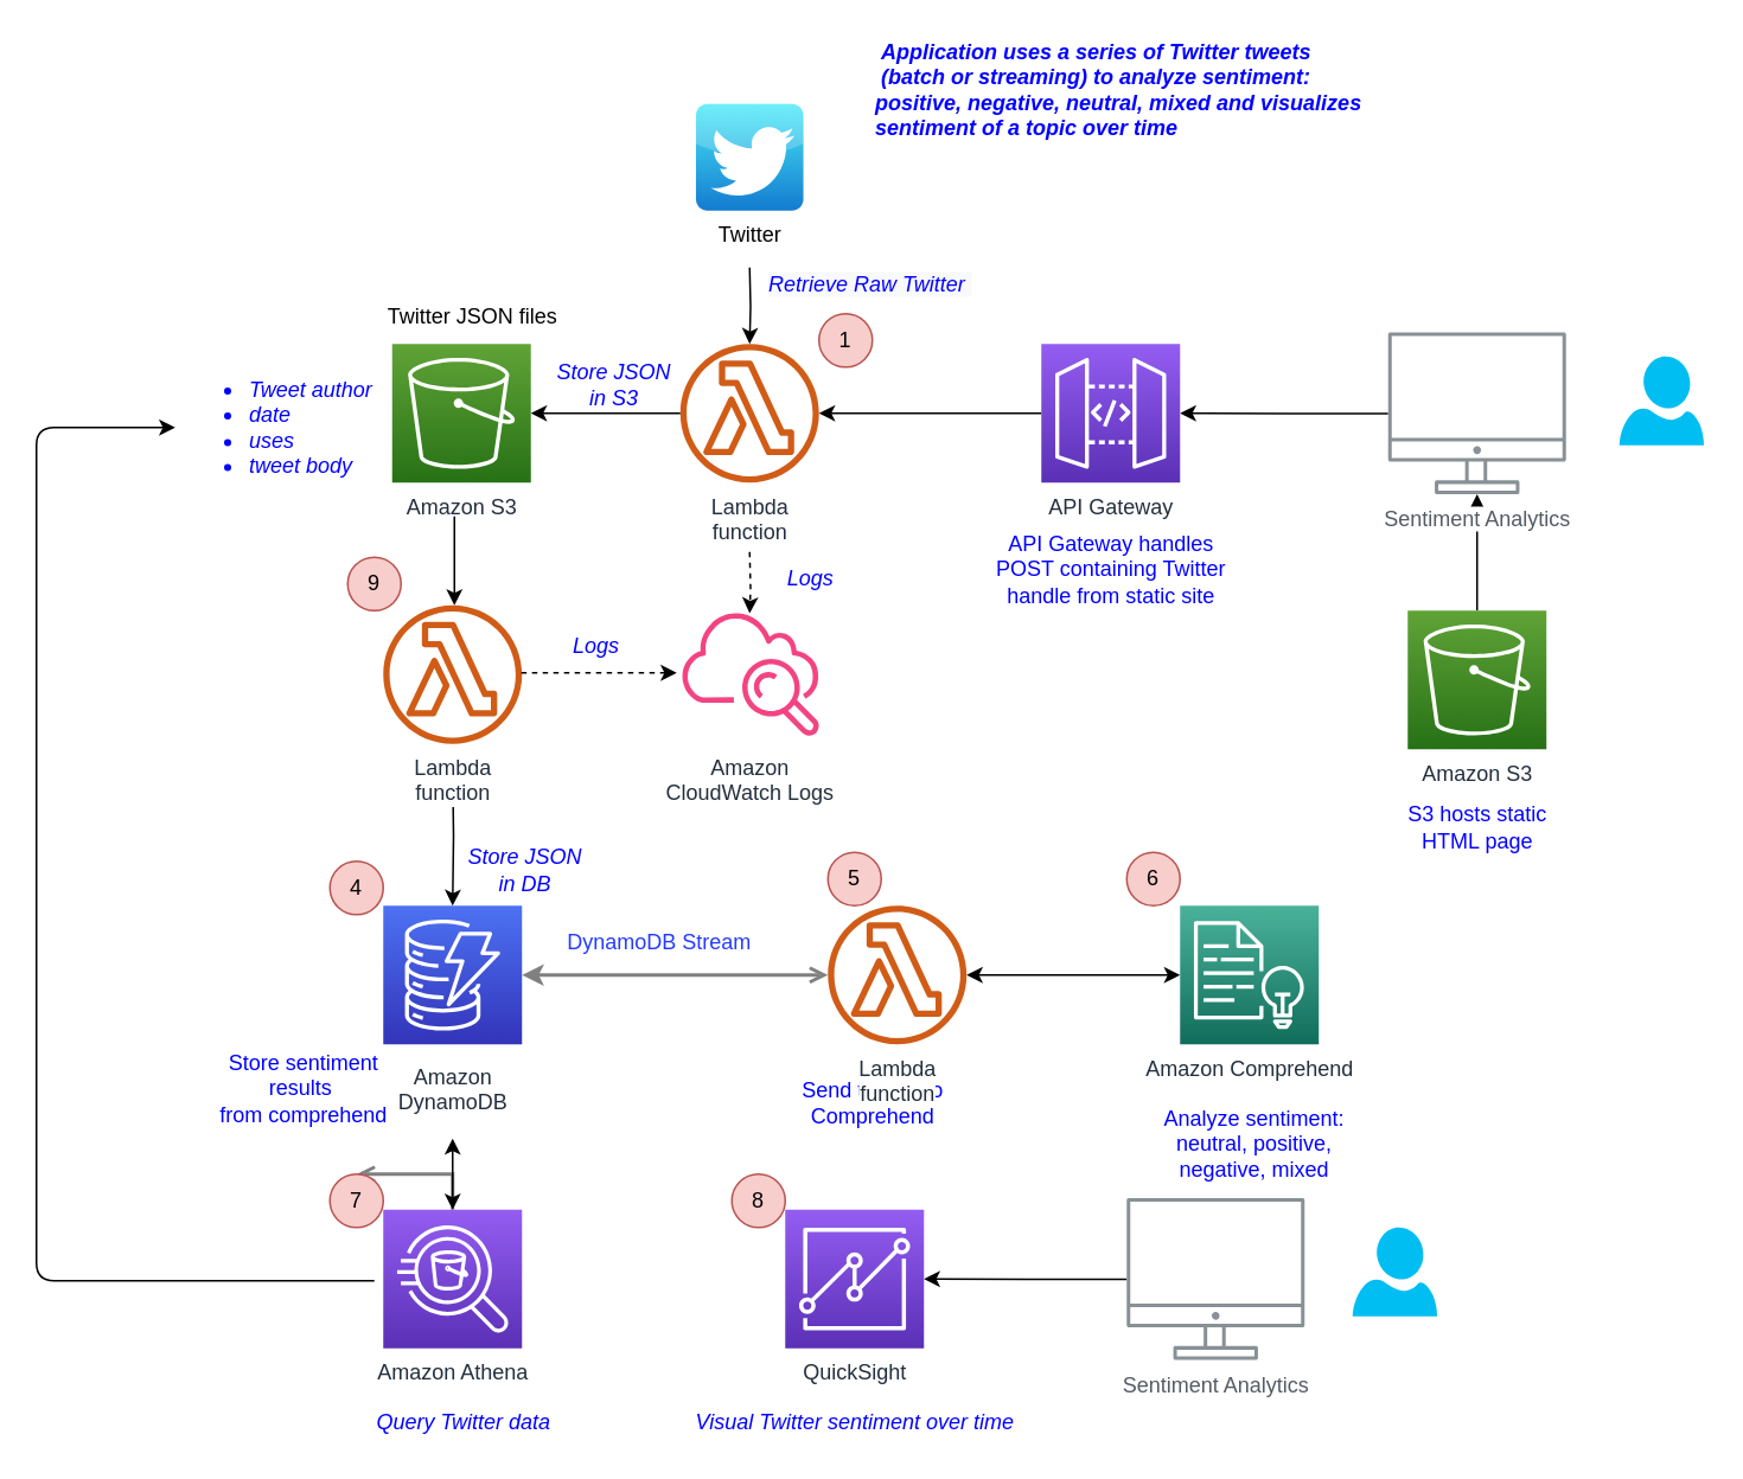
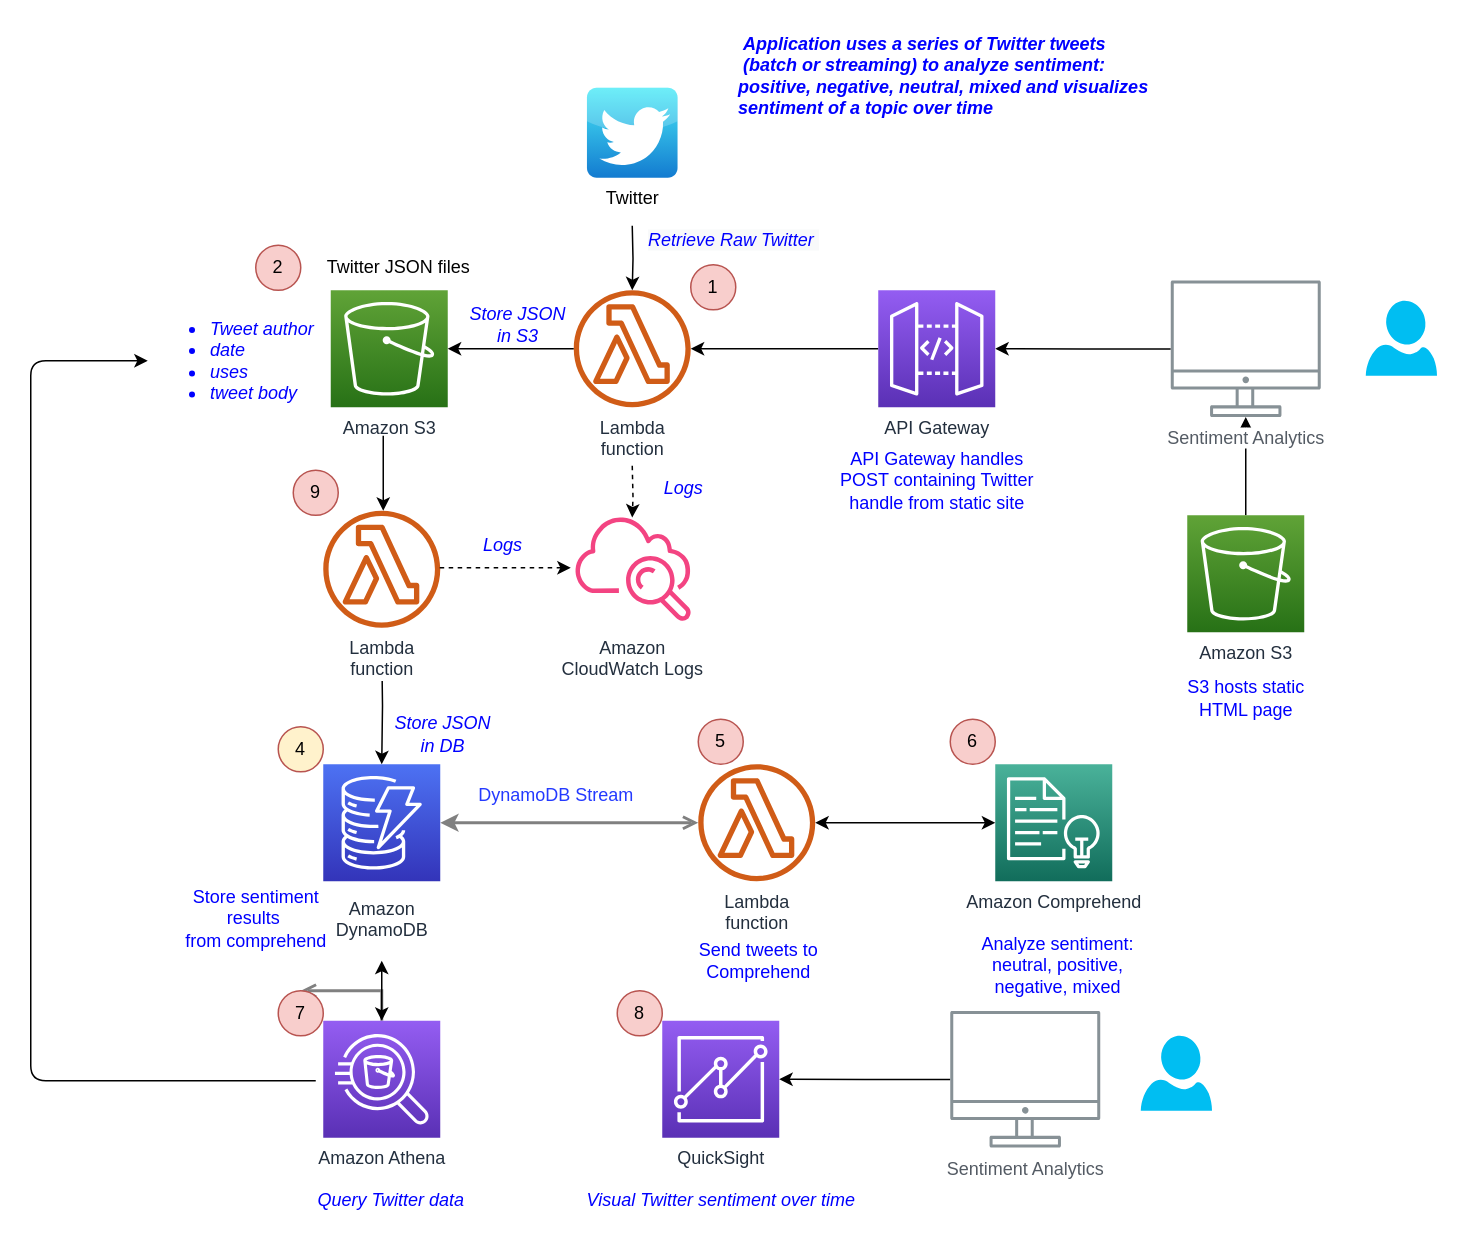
  <mxCell id="0" />
  <mxCell id="1" parent="0" />
  <mxCell id="2" style="edgeStyle=orthogonalEdgeStyle;rounded=0;orthogonalLoop=1;jettySize=auto;html=1;" parent="1" target="3" edge="1"><mxGeometry relative="1" as="geometry"><mxPoint x="421" y="170" as="targetPoint" /><mxPoint x="421" y="150" as="sourcePoint" /></mxGeometry></mxCell>
  <mxCell id="3" value="Lambda&lt;br&gt;function" style="outlineConnect=0;fontColor=#232F3E;gradientColor=none;fillColor=#D05C17;strokeColor=none;dashed=0;verticalLabelPosition=bottom;verticalAlign=top;align=center;html=1;fontSize=12;fontStyle=0;aspect=fixed;pointerEvents=1;shape=mxgraph.aws4.lambda_function;labelBackgroundColor=#ffffff;" parent="1" vertex="1"><mxGeometry x="382" y="193" width="78" height="78" as="geometry" /></mxCell>
  <mxCell id="4" value="Amazon S3" style="outlineConnect=0;fontColor=#232F3E;gradientColor=#60A337;gradientDirection=north;fillColor=#277116;strokeColor=#ffffff;dashed=0;verticalLabelPosition=bottom;verticalAlign=top;align=center;html=1;fontSize=12;fontStyle=0;aspect=fixed;shape=mxgraph.aws4.resourceIcon;resIcon=mxgraph.aws4.s3;labelBackgroundColor=#ffffff;" parent="1" vertex="1"><mxGeometry x="220" y="193" width="78" height="78" as="geometry" /></mxCell>
  <mxCell id="5" value="Amazon&lt;br&gt;DynamoDB" style="outlineConnect=0;fontColor=#232F3E;gradientColor=#4D72F3;gradientDirection=north;fillColor=#3334B9;strokeColor=#ffffff;dashed=0;verticalLabelPosition=bottom;verticalAlign=top;align=center;html=1;fontSize=12;fontStyle=0;aspect=fixed;shape=mxgraph.aws4.resourceIcon;resIcon=mxgraph.aws4.dynamodb;labelBackgroundColor=#ffffff;spacingTop=5;" parent="1" vertex="1"><mxGeometry x="215" y="509" width="78" height="78" as="geometry" /></mxCell>
  <mxCell id="6" value="Amazon&lt;br&gt;CloudWatch Logs&lt;br&gt;" style="outlineConnect=0;fontColor=#232F3E;gradientColor=none;gradientDirection=north;fillColor=#F34482;strokeColor=none;dashed=0;verticalLabelPosition=bottom;verticalAlign=top;align=center;html=1;fontSize=12;fontStyle=0;aspect=fixed;shape=mxgraph.aws4.cloudwatch;labelBackgroundColor=#ffffff;" parent="1" vertex="1"><mxGeometry x="382" y="340" width="78" height="78" as="geometry" /></mxCell>
  <mxCell id="7" value="" style="edgeStyle=orthogonalEdgeStyle;rounded=0;orthogonalLoop=1;jettySize=auto;html=1;startArrow=none;startFill=0;endArrow=open;endFill=0;strokeColor=#808080;strokeWidth=2;" parent="1" source="9" target="36" edge="1"><mxGeometry relative="1" as="geometry" /></mxCell>
  <mxCell id="8" value="" style="edgeStyle=orthogonalEdgeStyle;rounded=0;orthogonalLoop=1;jettySize=auto;html=1;startArrow=classic;startFill=1;" parent="1" source="9" edge="1"><mxGeometry relative="1" as="geometry"><mxPoint x="254" y="640" as="targetPoint" /></mxGeometry></mxCell>
  <mxCell id="9" value="Amazon Athena" style="outlineConnect=0;fontColor=#232F3E;gradientColor=#945DF2;gradientDirection=north;fillColor=#5A30B5;strokeColor=#ffffff;dashed=0;verticalLabelPosition=bottom;verticalAlign=top;align=center;html=1;fontSize=12;fontStyle=0;aspect=fixed;shape=mxgraph.aws4.resourceIcon;resIcon=mxgraph.aws4.athena;labelBackgroundColor=#ffffff;" parent="1" vertex="1"><mxGeometry x="215" y="680" width="78" height="78" as="geometry" /></mxCell>
  <mxCell id="10" value="" style="edgeStyle=orthogonalEdgeStyle;rounded=0;orthogonalLoop=1;jettySize=auto;html=1;" parent="1" target="5" edge="1"><mxGeometry relative="1" as="geometry"><mxPoint x="254" y="430" as="sourcePoint" /></mxGeometry></mxCell>
  <mxCell id="11" value="Amazon Comprehend" style="outlineConnect=0;fontColor=#232F3E;gradientColor=#4AB29A;gradientDirection=north;fillColor=#116D5B;strokeColor=#ffffff;dashed=0;verticalLabelPosition=bottom;verticalAlign=top;align=center;html=1;fontSize=12;fontStyle=0;aspect=fixed;shape=mxgraph.aws4.resourceIcon;resIcon=mxgraph.aws4.comprehend;" parent="1" vertex="1"><mxGeometry x="663" y="509" width="78" height="78" as="geometry" /></mxCell>
  <mxCell id="12" value="QuickSight" style="outlineConnect=0;fontColor=#232F3E;gradientColor=#945DF2;gradientDirection=north;fillColor=#5A30B5;strokeColor=#ffffff;dashed=0;verticalLabelPosition=bottom;verticalAlign=top;align=center;html=1;fontSize=12;fontStyle=0;aspect=fixed;shape=mxgraph.aws4.resourceIcon;resIcon=mxgraph.aws4.quicksight;" parent="1" vertex="1"><mxGeometry x="441" y="680" width="78" height="78" as="geometry" /></mxCell>
  <mxCell id="13" value="Twitter JSON files" style="text;html=1;resizable=0;autosize=1;align=center;verticalAlign=middle;points=[];fillColor=none;strokeColor=none;rounded=0;" parent="1" vertex="1"><mxGeometry x="210" y="168" width="110" height="20" as="geometry" /></mxCell>
+ <mxCell id="14" value="2" style="ellipse;whiteSpace=wrap;html=1;aspect=fixed;fillColor=#f8cecc;strokeColor=#b85450;" parent="1" vertex="1"><mxGeometry x="170" y="163" width="30" height="30" as="geometry" /></mxCell>
  <mxCell id="15" value="&amp;nbsp;Application uses a series of Twitter tweets&lt;br&gt;&amp;nbsp;(batch or streaming) to analyze sentiment:&amp;nbsp;&lt;br&gt;positive, negative, neutral, mixed and visualizes &lt;br&gt;sentiment of a topic over time&amp;nbsp;" style="text;html=1;resizable=1;autosize=1;align=left;verticalAlign=middle;points=[];fillColor=none;strokeColor=none;rounded=0;fontStyle=3;fontColor=#0000FF;resizeWidth=1;" parent="1" vertex="1"><mxGeometry x="490" y="20" width="290" height="60" as="geometry" /></mxCell>
  <mxCell id="16" value="Analyze sentiment: &lt;br&gt;neutral, positive, &lt;br&gt;negative, mixed" style="text;html=1;resizable=1;autosize=0;align=center;verticalAlign=middle;points=[];fillColor=none;strokeColor=none;rounded=0;fontColor=#0000FF;whiteSpace=wrap;" parent="1" vertex="1"><mxGeometry x="640" y="625" width="130" height="35" as="geometry" /></mxCell>
  <mxCell id="17" value="Store sentiment &lt;br&gt;results&amp;nbsp;&lt;br&gt;from comprehend" style="text;html=1;resizable=1;autosize=1;align=center;verticalAlign=middle;points=[];fillColor=none;strokeColor=none;rounded=0;fontColor=#0000FF;resizeWidth=1;resizeHeight=1;" parent="1" vertex="1"><mxGeometry x="115" y="587" width="110" height="50" as="geometry" /></mxCell>
  <mxCell id="18" value="1" style="ellipse;whiteSpace=wrap;html=1;aspect=fixed;fillColor=#f8cecc;strokeColor=#b85450;" parent="1" vertex="1"><mxGeometry x="460" y="176" width="30" height="30" as="geometry" /></mxCell>
  <mxCell id="19" value="Lambda&lt;br&gt;function" style="outlineConnect=0;fontColor=#232F3E;gradientColor=none;fillColor=#D05C17;strokeColor=none;dashed=0;verticalLabelPosition=bottom;verticalAlign=top;align=center;html=1;fontSize=12;fontStyle=0;aspect=fixed;pointerEvents=1;shape=mxgraph.aws4.lambda_function;labelBackgroundColor=#ffffff;" parent="1" vertex="1"><mxGeometry x="215" y="340" width="78" height="78" as="geometry" /></mxCell>
  <mxCell id="20" value="9" style="ellipse;whiteSpace=wrap;html=1;aspect=fixed;fillColor=#f8cecc;strokeColor=#b85450;" parent="1" vertex="1"><mxGeometry x="195" y="313" width="30" height="30" as="geometry" /></mxCell>
  <mxCell id="21" value="" style="edgeStyle=orthogonalEdgeStyle;rounded=0;orthogonalLoop=1;jettySize=auto;html=1;" parent="1" source="3" target="4" edge="1"><mxGeometry relative="1" as="geometry"><mxPoint x="460" y="232" as="sourcePoint" /><mxPoint x="640" y="232" as="targetPoint" /></mxGeometry></mxCell>
  <mxCell id="22" value="Query Twitter data" style="text;html=1;resizable=0;autosize=0;align=center;verticalAlign=middle;points=[];fillColor=none;strokeColor=none;rounded=0;fontStyle=2;fontColor=#0000FF;" parent="1" vertex="1"><mxGeometry x="175" y="790" width="170" height="20" as="geometry" /></mxCell>
  <mxCell id="23" value="Store JSON&lt;br&gt;in S3" style="text;html=1;resizable=0;autosize=0;align=center;verticalAlign=middle;points=[];fillColor=none;strokeColor=none;rounded=0;fontStyle=2;fontColor=#0000FF;whiteSpace=wrap;" parent="1" vertex="1"><mxGeometry x="260" y="206" width="170" height="20" as="geometry" /></mxCell>
  <mxCell id="24" value="" style="edgeStyle=orthogonalEdgeStyle;rounded=0;orthogonalLoop=1;jettySize=auto;html=1;" parent="1" edge="1"><mxGeometry relative="1" as="geometry"><mxPoint x="255" y="300" as="sourcePoint" /><mxPoint x="255" y="340" as="targetPoint" /><Array as="points"><mxPoint x="255" y="290" /><mxPoint x="255" y="290" /></Array></mxGeometry></mxCell>
  <mxCell id="25" value="&lt;ul&gt;&lt;li&gt;Tweet author&amp;nbsp;&lt;/li&gt;&lt;li&gt;date&lt;br&gt;&lt;/li&gt;&lt;li&gt;uses&lt;br&gt;&lt;/li&gt;&lt;li&gt;tweet body&lt;br&gt;&lt;/li&gt;&lt;/ul&gt;" style="text;html=1;resizable=1;autosize=0;align=left;verticalAlign=middle;points=[];fillColor=none;strokeColor=none;rounded=0;fontStyle=2;fontColor=#0000FF;whiteSpace=wrap;resizeWidth=1;resizeHeight=1;" parent="1" vertex="1"><mxGeometry x="98" y="230" width="120" height="20" as="geometry" /></mxCell>
  <mxCell id="26" value="Twitter" style="dashed=0;outlineConnect=0;html=1;align=center;labelPosition=center;verticalLabelPosition=bottom;verticalAlign=top;shape=mxgraph.webicons.twitter;fillColor=#49EAF7;gradientColor=#137BD0" parent="1" vertex="1"><mxGeometry x="390.8" y="58" width="60.4" height="60" as="geometry" /></mxCell>
  <mxCell id="27" value="&lt;span style=&quot;color: rgb(0, 0, 255); font-family: helvetica; font-size: 12px; font-style: italic; font-weight: normal; letter-spacing: normal; text-align: center; text-indent: 0px; text-transform: none; word-spacing: 0px; background-color: rgb(248, 249, 250); text-decoration: none; display: inline; float: none;&quot;&gt;Retrieve Raw Twitter&lt;span class=&quot;Apple-converted-space&quot;&gt;&amp;nbsp;&lt;/span&gt;&lt;/span&gt;" style="text;whiteSpace=wrap;html=1;" parent="1" vertex="1"><mxGeometry x="430" y="146" width="140" height="30" as="geometry" /></mxCell>
- <mxCell id="28" value="Send tweets to &lt;br&gt;Comprehend" style="text;html=1;resizable=1;autosize=1;align=center;verticalAlign=middle;points=[];fillColor=none;strokeColor=none;rounded=0;fontColor=#0000FF;resizeWidth=1;resizeHeight=1;" parent="1" vertex="1"><mxGeometry x="440" y="605" width="100" height="30" as="geometry" /></mxCell>
+ <mxCell id="28" value="Send tweets to &lt;br&gt;Comprehend" style="text;html=1;resizable=1;autosize=1;align=center;verticalAlign=middle;points=[];fillColor=none;strokeColor=none;rounded=0;fontColor=#0000FF;resizeWidth=1;resizeHeight=1;" parent="1" vertex="1"><mxGeometry x="455" y="625" width="100" height="30" as="geometry" /></mxCell>
  <mxCell id="29" value="Visual Twitter sentiment over time" style="text;html=1;resizable=0;autosize=0;align=center;verticalAlign=middle;points=[];fillColor=none;strokeColor=none;rounded=0;fontStyle=2;fontColor=#0000FF;" parent="1" vertex="1"><mxGeometry x="395" y="790" width="170" height="20" as="geometry" /></mxCell>
  <mxCell id="30" style="edgeStyle=orthogonalEdgeStyle;rounded=0;orthogonalLoop=1;jettySize=auto;html=1;dashed=1;" parent="1" target="6" edge="1"><mxGeometry relative="1" as="geometry"><mxPoint x="431" y="203" as="targetPoint" /><mxPoint x="421" y="310" as="sourcePoint" /></mxGeometry></mxCell>
  <mxCell id="31" value="Logs" style="text;html=1;resizable=1;autosize=0;align=center;verticalAlign=middle;points=[];fillColor=none;strokeColor=none;rounded=0;fontStyle=2;fontColor=#0000FF;" parent="1" vertex="1"><mxGeometry x="430" y="315" width="50" height="20" as="geometry" /></mxCell>
  <mxCell id="32" value="" style="edgeStyle=orthogonalEdgeStyle;rounded=0;orthogonalLoop=1;jettySize=auto;html=1;dashed=1;entryX=0.235;entryY=1.25;entryDx=0;entryDy=0;entryPerimeter=0;endArrow=none;endFill=0;startArrow=classic;startFill=1;" parent="1" target="37" edge="1"><mxGeometry relative="1" as="geometry"><mxPoint x="380" y="378" as="sourcePoint" /><mxPoint x="650" y="379" as="targetPoint" /><Array as="points"><mxPoint x="370" y="378" /><mxPoint x="370" y="378" /></Array></mxGeometry></mxCell>
- <mxCell id="33" value="4" style="ellipse;whiteSpace=wrap;html=1;aspect=fixed;fillColor=#f8cecc;strokeColor=#b85450;" parent="1" vertex="1"><mxGeometry x="185" y="484" width="30" height="30" as="geometry" /></mxCell>
+ <mxCell id="33" value="4" style="ellipse;whiteSpace=wrap;html=1;aspect=fixed;fillColor=#fff2cc;strokeColor=#b85450;" parent="1" vertex="1"><mxGeometry x="185" y="484" width="30" height="30" as="geometry" /></mxCell>
  <mxCell id="34" value="5" style="ellipse;whiteSpace=wrap;html=1;aspect=fixed;fillColor=#f8cecc;strokeColor=#b85450;" parent="1" vertex="1"><mxGeometry x="465" y="479" width="30" height="30" as="geometry" /></mxCell>
  <mxCell id="35" value="6" style="ellipse;whiteSpace=wrap;html=1;aspect=fixed;fillColor=#f8cecc;strokeColor=#b85450;" parent="1" vertex="1"><mxGeometry x="633" y="479" width="30" height="30" as="geometry" /></mxCell>
  <mxCell id="36" value="7" style="ellipse;whiteSpace=wrap;html=1;aspect=fixed;fillColor=#f8cecc;strokeColor=#b85450;" parent="1" vertex="1"><mxGeometry x="185" y="660" width="30" height="30" as="geometry" /></mxCell>
  <mxCell id="37" value="Logs" style="text;html=1;resizable=1;autosize=0;align=center;verticalAlign=middle;points=[];fillColor=none;strokeColor=none;rounded=0;fontStyle=2;fontColor=#0000FF;whiteSpace=wrap;resizeWidth=1;resizeHeight=1;" parent="1" vertex="1"><mxGeometry x="250" y="353" width="170" height="20" as="geometry" /></mxCell>
  <mxCell id="38" value="Lambda&lt;br&gt;function" style="outlineConnect=0;fontColor=#232F3E;gradientColor=none;fillColor=#D05C17;strokeColor=none;dashed=0;verticalLabelPosition=bottom;verticalAlign=top;align=center;html=1;fontSize=12;fontStyle=0;aspect=fixed;pointerEvents=1;shape=mxgraph.aws4.lambda_function;labelBackgroundColor=#ffffff;" parent="1" vertex="1"><mxGeometry x="465" y="509" width="78" height="78" as="geometry" /></mxCell>
  <mxCell id="39" style="edgeStyle=orthogonalEdgeStyle;rounded=0;orthogonalLoop=1;jettySize=auto;html=1;startArrow=classic;startFill=1;" parent="1" source="38" target="11" edge="1"><mxGeometry relative="1" as="geometry"><mxPoint x="605" y="560" as="targetPoint" /><mxPoint x="505" y="509" as="sourcePoint" /></mxGeometry></mxCell>
  <mxCell id="40" value="8" style="ellipse;whiteSpace=wrap;html=1;aspect=fixed;fillColor=#f8cecc;strokeColor=#b85450;" parent="1" vertex="1"><mxGeometry x="411" y="660" width="30" height="30" as="geometry" /></mxCell>
  <mxCell id="41" value="DynamoDB Stream" style="text;html=1;resizable=0;autosize=1;align=center;verticalAlign=middle;points=[];fillColor=none;strokeColor=none;rounded=0;fontColor=#243AFF;" parent="1" vertex="1"><mxGeometry x="310" y="520" width="120" height="20" as="geometry" /></mxCell>
  <mxCell id="42" value="" style="edgeStyle=orthogonalEdgeStyle;rounded=0;orthogonalLoop=1;jettySize=auto;html=1;strokeColor=#808080;strokeWidth=2;startArrow=classic;startFill=1;endArrow=open;endFill=0;" parent="1" source="5" target="38" edge="1"><mxGeometry relative="1" as="geometry"><mxPoint x="738" y="548" as="sourcePoint" /><mxPoint x="930" y="548" as="targetPoint" /></mxGeometry></mxCell>
  <mxCell id="43" value="" style="endArrow=classic;html=1;fontColor=#243AFF;edgeStyle=orthogonalEdgeStyle;" parent="1" target="25" edge="1"><mxGeometry width="50" height="50" relative="1" as="geometry"><mxPoint x="210" y="720" as="sourcePoint" /><mxPoint x="40" y="240" as="targetPoint" /><Array as="points"><mxPoint x="20" y="720" /><mxPoint x="20" y="240" /></Array></mxGeometry></mxCell>
  <mxCell id="44" value="Store JSON&lt;br&gt;in DB" style="text;html=1;resizable=0;autosize=0;align=center;verticalAlign=middle;points=[];fillColor=none;strokeColor=none;rounded=0;fontStyle=2;fontColor=#0000FF;whiteSpace=wrap;" parent="1" vertex="1"><mxGeometry x="210" y="479" width="170" height="20" as="geometry" /></mxCell>
  <mxCell id="45" value="" style="edgeStyle=orthogonalEdgeStyle;rounded=0;orthogonalLoop=1;jettySize=auto;html=1;" edge="1" parent="1" source="47" target="53"><mxGeometry relative="1" as="geometry" /></mxCell>
  <mxCell id="46" value="" style="edgeStyle=orthogonalEdgeStyle;rounded=0;orthogonalLoop=1;jettySize=auto;html=1;startArrow=classic;startFill=1;endArrow=none;endFill=0;" edge="1" parent="1" source="47" target="54"><mxGeometry relative="1" as="geometry" /></mxCell>
  <mxCell id="47" value="Sentiment Analytics" style="outlineConnect=0;gradientColor=none;fontColor=#545B64;strokeColor=none;fillColor=#879196;dashed=0;verticalLabelPosition=bottom;verticalAlign=top;align=center;html=1;fontSize=12;fontStyle=0;aspect=fixed;shape=mxgraph.aws4.illustration_desktop;pointerEvents=1;labelBackgroundColor=#ffffff;" parent="1" vertex="1"><mxGeometry x="780" y="186.5" width="100" height="91" as="geometry" /></mxCell>
  <mxCell id="48" value="" style="verticalLabelPosition=bottom;html=1;verticalAlign=top;align=center;strokeColor=none;fillColor=#00BEF2;shape=mxgraph.azure.user;" vertex="1" parent="1"><mxGeometry x="760" y="690" width="47.5" height="50" as="geometry" /></mxCell>
  <mxCell id="49" value="" style="verticalLabelPosition=bottom;html=1;verticalAlign=top;align=center;strokeColor=none;fillColor=#00BEF2;shape=mxgraph.azure.user;" vertex="1" parent="1"><mxGeometry x="910" y="200" width="47.5" height="50" as="geometry" /></mxCell>
  <mxCell id="50" value="" style="edgeStyle=orthogonalEdgeStyle;rounded=0;orthogonalLoop=1;jettySize=auto;html=1;" edge="1" parent="1" source="51" target="12"><mxGeometry relative="1" as="geometry" /></mxCell>
  <mxCell id="51" value="Sentiment Analytics" style="outlineConnect=0;gradientColor=none;fontColor=#545B64;strokeColor=none;fillColor=#879196;dashed=0;verticalLabelPosition=bottom;verticalAlign=top;align=center;html=1;fontSize=12;fontStyle=0;aspect=fixed;shape=mxgraph.aws4.illustration_desktop;pointerEvents=1;labelBackgroundColor=#ffffff;" vertex="1" parent="1"><mxGeometry x="633" y="673.5" width="100" height="91" as="geometry" /></mxCell>
  <mxCell id="52" value="" style="edgeStyle=orthogonalEdgeStyle;rounded=0;orthogonalLoop=1;jettySize=auto;html=1;" edge="1" parent="1" source="53" target="3"><mxGeometry relative="1" as="geometry" /></mxCell>
  <mxCell id="53" value="API Gateway" style="points=[[0,0,0],[0.25,0,0],[0.5,0,0],[0.75,0,0],[1,0,0],[0,1,0],[0.25,1,0],[0.5,1,0],[0.75,1,0],[1,1,0],[0,0.25,0],[0,0.5,0],[0,0.75,0],[1,0.25,0],[1,0.5,0],[1,0.75,0]];outlineConnect=0;fontColor=#232F3E;gradientColor=#945DF2;gradientDirection=north;fillColor=#5A30B5;strokeColor=#ffffff;dashed=0;verticalLabelPosition=bottom;verticalAlign=top;align=center;html=1;fontSize=12;fontStyle=0;aspect=fixed;shape=mxgraph.aws4.resourceIcon;resIcon=mxgraph.aws4.api_gateway;" vertex="1" parent="1"><mxGeometry x="585" y="193" width="78" height="78" as="geometry" /></mxCell>
  <mxCell id="54" value="Amazon S3" style="points=[[0,0,0],[0.25,0,0],[0.5,0,0],[0.75,0,0],[1,0,0],[0,1,0],[0.25,1,0],[0.5,1,0],[0.75,1,0],[1,1,0],[0,0.25,0],[0,0.5,0],[0,0.75,0],[1,0.25,0],[1,0.5,0],[1,0.75,0]];outlineConnect=0;fontColor=#232F3E;gradientColor=#60A337;gradientDirection=north;fillColor=#277116;strokeColor=#ffffff;dashed=0;verticalLabelPosition=bottom;verticalAlign=top;align=center;html=1;fontSize=12;fontStyle=0;aspect=fixed;shape=mxgraph.aws4.resourceIcon;resIcon=mxgraph.aws4.s3;" vertex="1" parent="1"><mxGeometry x="791" y="343" width="78" height="78" as="geometry" /></mxCell>
  <mxCell id="55" value="S3 hosts static &lt;br&gt;HTML page" style="text;html=1;resizable=1;autosize=1;align=center;verticalAlign=middle;points=[];fillColor=none;strokeColor=none;rounded=0;fontColor=#0000FF;resizeWidth=1;resizeHeight=1;" vertex="1" parent="1"><mxGeometry x="785" y="450" width="90" height="30" as="geometry" /></mxCell>
  <mxCell id="56" value="API Gateway handles&lt;br&gt;POST containing Twitter &lt;br&gt;handle from static site" style="text;html=1;resizable=1;autosize=1;align=center;verticalAlign=middle;points=[];fillColor=none;strokeColor=none;rounded=0;fontColor=#0000FF;resizeWidth=1;resizeHeight=1;" vertex="1" parent="1"><mxGeometry x="554" y="295" width="140" height="50" as="geometry" /></mxCell>
